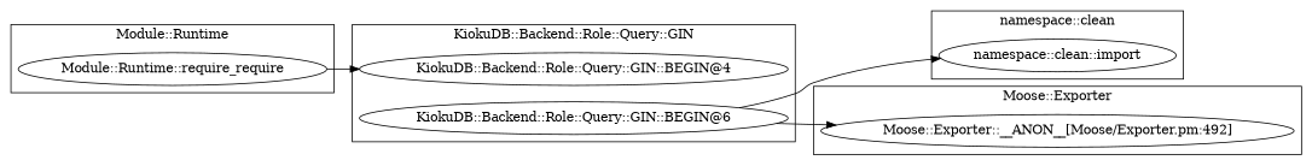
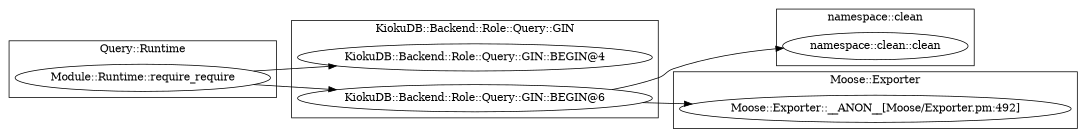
  digraph {
    rankdir=LR
    n1 [label="Module::Runtime::require_require"]
-   "namespace::clean::import"
+   "namespace::clean::import" [label="namespace::clean::clean"]
    "Moose::Exporter::__ANON__[Moose/Exporter.pm:492]"
    "KiokuDB::Backend::Role::Query::GIN::BEGIN@4"
    "KiokuDB::Backend::Role::Query::GIN::BEGIN@6"
    subgraph cluster_1 {
-     label="Module::Runtime"
+     label="Query::Runtime"
      n1
    }
    subgraph cluster_2 {
      label="namespace::clean"
      "namespace::clean::import"
    }
    subgraph cluster_3 {
      label="Moose::Exporter"
      "Moose::Exporter::__ANON__[Moose/Exporter.pm:492]"
    }
    subgraph cluster_4 {
      label="KiokuDB::Backend::Role::Query::GIN"
      "KiokuDB::Backend::Role::Query::GIN::BEGIN@4"
      "KiokuDB::Backend::Role::Query::GIN::BEGIN@6"
    }
    n1 -> "KiokuDB::Backend::Role::Query::GIN::BEGIN@4"
+   n1 -> "KiokuDB::Backend::Role::Query::GIN::BEGIN@6"
    "KiokuDB::Backend::Role::Query::GIN::BEGIN@6" -> "namespace::clean::import"
    "KiokuDB::Backend::Role::Query::GIN::BEGIN@6" -> "Moose::Exporter::__ANON__[Moose/Exporter.pm:492]"
  }
